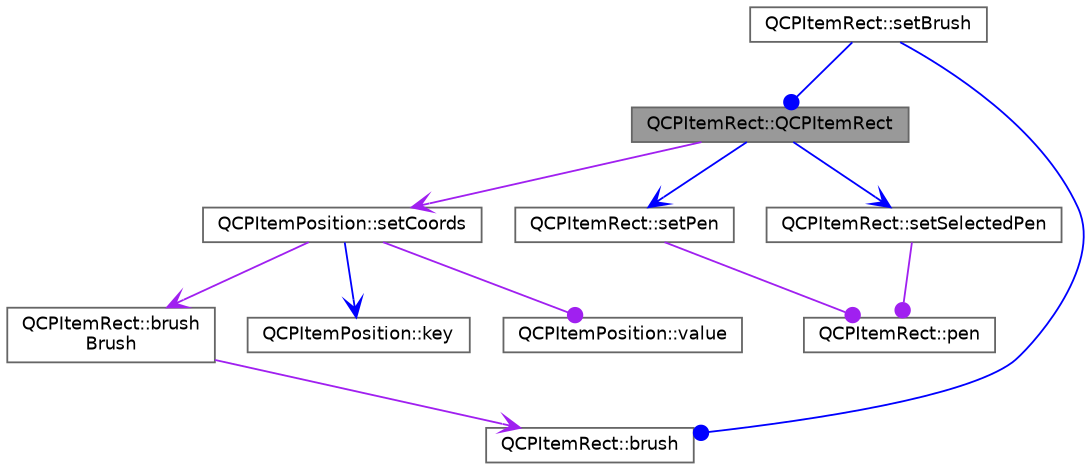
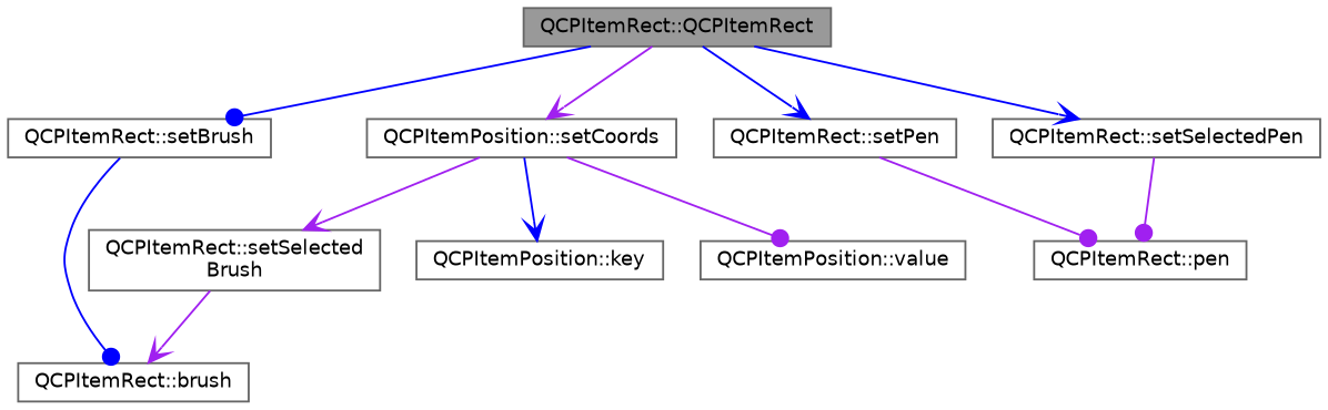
  digraph {
    rankdir=TB
    node [color=grey40 fillcolor=white fontname=Helvetica fontsize=10 shape=box style=filled]
    edge [arrowhead=vee color=purple fontname=Helvetica fontsize=10 labelfontname=Helvetica labelfontsize=10 style=solid]
    n1 [color=gray40 fillcolor=grey60 fontcolor=black height=0.2 label="QCPItemRect::QCPItemRect" width=0.4]
    n2 [height=0.2 label="QCPItemRect::setBrush" width=0.4]
    n3 [height=0.2 label="QCPItemPosition::setCoords" width=0.4]
    n4 [height=0.2 label="QCPItemRect::setPen" width=0.4]
    n5 [height=0.2 label="QCPItemRect::setSelectedPen" width=0.4]
    n6 [height=0.2 label="QCPItemRect::brush" width=0.4]
-   n7 [height=0.2 label="QCPItemRect::brush\lBrush" width=0.4]
+   n7 [height=0.2 label="QCPItemRect::setSelected\lBrush" width=0.4]
    n8 [height=0.2 label="QCPItemPosition::key" width=0.4]
    n9 [height=0.2 label="QCPItemPosition::value" width=0.4]
    n10 [height=0.2 label="QCPItemRect::pen" width=0.4]
-   n2 -> n1 [arrowhead=dot color=blue]
+   n1 -> n2 [arrowhead=dot color=blue]
    n1 -> n3
    n1 -> n4 [color=blue]
    n1 -> n5 [color=blue]
    n2 -> n6 [arrowhead=dot color=blue]
    n3 -> n7
    n3 -> n8 [color=blue]
    n3 -> n9 [arrowhead=dot]
    n4 -> n10 [arrowhead=dot]
    n5 -> n10 [arrowhead=dot]
    n7 -> n6
  }
